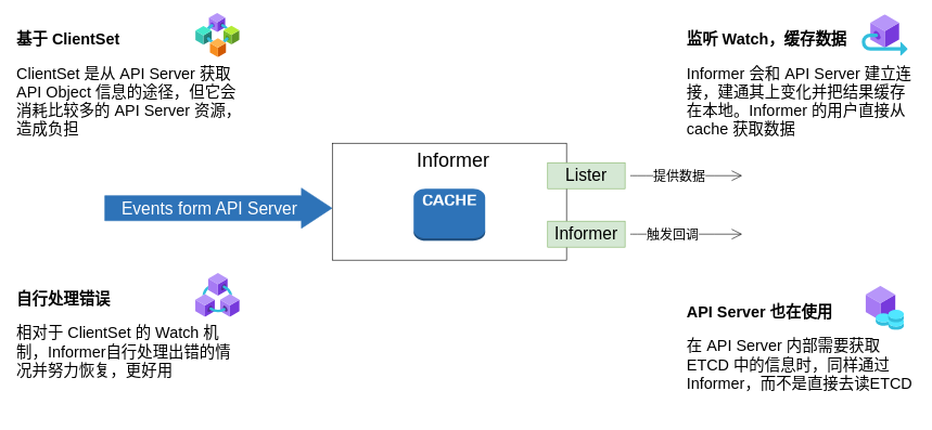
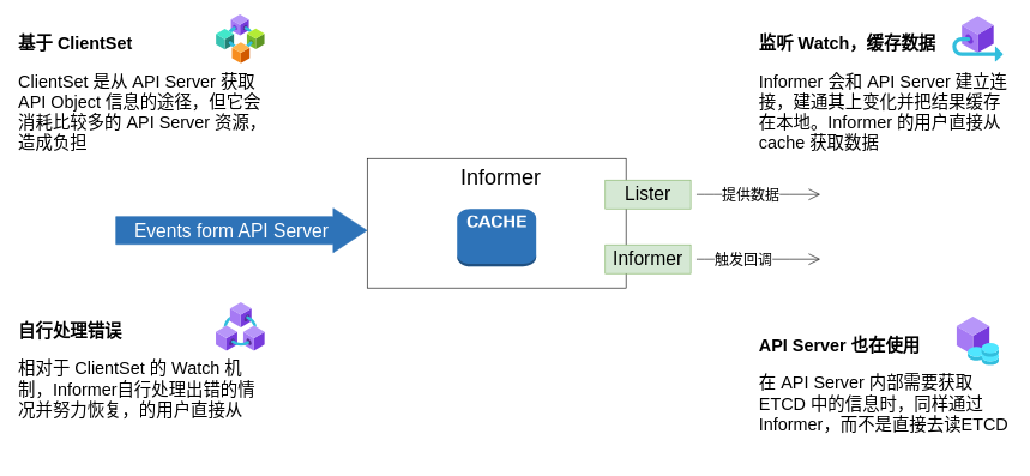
  <mxCell id="0" />
  <mxCell id="1" parent="0" />
  <mxCell id="2" value="&lt;h1 style=&quot;font-size: 24px;&quot;&gt;基于 ClientSet&lt;/h1&gt;&lt;p style=&quot;font-size: 24px;&quot;&gt;ClientSet 是从 API Server 获取 API Object 信息的途径，但它会消耗比较多的 API Server 资源，造成负担&lt;/p&gt;" style="text;html=1;strokeColor=none;fillColor=none;spacing=5;spacingTop=-20;whiteSpace=wrap;overflow=hidden;rounded=0;fontSize=24;" vertex="1" parent="1"><mxGeometry x="20" y="40" width="360" height="180" as="geometry" /></mxCell>
- <mxCell id="3" value="&lt;h1 style=&quot;font-size: 24px;&quot;&gt;自行处理错误&lt;/h1&gt;&lt;p style=&quot;font-size: 24px;&quot;&gt;相对于 ClientSet 的 Watch 机制，Informer自行处理出错的情况并努力恢复，更好用&lt;/p&gt;" style="text;html=1;strokeColor=none;fillColor=none;spacing=5;spacingTop=-20;whiteSpace=wrap;overflow=hidden;rounded=0;fontSize=24;" vertex="1" parent="1"><mxGeometry x="20" y="440" width="360" height="180" as="geometry" /></mxCell>
+ <mxCell id="3" value="&lt;h1 style=&quot;font-size: 24px;&quot;&gt;自行处理错误&lt;/h1&gt;&lt;p style=&quot;font-size: 24px;&quot;&gt;相对于 ClientSet 的 Watch 机制，Informer自行处理出错的情况并努力恢复，的用户直接从&lt;/p&gt;" style="text;html=1;strokeColor=none;fillColor=none;spacing=5;spacingTop=-20;whiteSpace=wrap;overflow=hidden;rounded=0;fontSize=24;" vertex="1" parent="1"><mxGeometry x="20" y="440" width="360" height="180" as="geometry" /></mxCell>
  <mxCell id="4" value="&lt;h1 style=&quot;font-size: 24px;&quot;&gt;监听 Watch，缓存数据&lt;/h1&gt;&lt;p style=&quot;font-size: 24px;&quot;&gt;Informer 会和 API Server 建立连接，建通其上变化并把结果缓存在本地。Informer 的用户直接从 cache 获取数据&lt;/p&gt;" style="text;html=1;strokeColor=none;fillColor=none;spacing=5;spacingTop=-20;whiteSpace=wrap;overflow=hidden;rounded=0;fontSize=24;" vertex="1" parent="1"><mxGeometry x="1050" y="40" width="360" height="180" as="geometry" /></mxCell>
  <mxCell id="5" value="&lt;h1 style=&quot;font-size: 24px;&quot;&gt;API Server 也在使用&lt;/h1&gt;&lt;p style=&quot;font-size: 24px;&quot;&gt;在 API Server 内部需要获取 ETCD 中的信息时，同样通过 Informer，而不是直接去读ETCD&lt;/p&gt;" style="text;html=1;strokeColor=none;fillColor=none;spacing=5;spacingTop=-20;whiteSpace=wrap;overflow=hidden;rounded=0;fontSize=24;" vertex="1" parent="1"><mxGeometry x="1050" y="460" width="360" height="180" as="geometry" /></mxCell>
  <mxCell id="6" value="" style="group;fontSize=26;" vertex="1" connectable="0" parent="1"><mxGeometry x="510" y="220" width="450" height="180" as="geometry" /></mxCell>
  <mxCell id="7" value="" style="rounded=0;whiteSpace=wrap;html=1;fontSize=50;" vertex="1" parent="6"><mxGeometry width="360" height="180" as="geometry" /></mxCell>
  <mxCell id="8" value="Informer&amp;nbsp;" style="text;strokeColor=none;fillColor=none;html=1;align=center;verticalAlign=middle;whiteSpace=wrap;rounded=0;fontSize=30;" vertex="1" parent="6"><mxGeometry x="120" y="10" width="140" height="30" as="geometry" /></mxCell>
  <mxCell id="9" value="" style="outlineConnect=0;dashed=0;verticalLabelPosition=bottom;verticalAlign=top;align=center;html=1;shape=mxgraph.aws3.cache_node;fillColor=#2E73B8;gradientColor=none;fontSize=30;" vertex="1" parent="6"><mxGeometry x="125" y="70" width="110" height="80" as="geometry" /></mxCell>
  <mxCell id="10" value="Lister" style="rounded=0;whiteSpace=wrap;html=1;fontSize=26;fillColor=#d5e8d4;strokeColor=#82b366;" vertex="1" parent="6"><mxGeometry x="331" y="30" width="119" height="40" as="geometry" /></mxCell>
  <mxCell id="11" value="Informer" style="rounded=0;whiteSpace=wrap;html=1;fontSize=26;fillColor=#d5e8d4;strokeColor=#82b366;" vertex="1" parent="6"><mxGeometry x="331" y="120" width="119" height="40" as="geometry" /></mxCell>
  <mxCell id="12" style="edgeStyle=none;curved=1;rounded=0;orthogonalLoop=1;jettySize=auto;html=1;fontSize=30;endArrow=open;startSize=14;endSize=14;sourcePerimeterSpacing=8;targetPerimeterSpacing=8;" edge="1" parent="1" source="10"><mxGeometry relative="1" as="geometry"><mxPoint x="1140" y="270" as="targetPoint" /></mxGeometry></mxCell>
  <mxCell id="13" value="提供数据" style="edgeLabel;html=1;align=center;verticalAlign=middle;resizable=0;points=[];fontSize=20;" vertex="1" connectable="0" parent="12"><mxGeometry x="-0.138" relative="1" as="geometry"><mxPoint as="offset" /></mxGeometry></mxCell>
  <mxCell id="14" style="edgeStyle=none;curved=1;rounded=0;orthogonalLoop=1;jettySize=auto;html=1;fontSize=30;endArrow=open;startSize=14;endSize=14;sourcePerimeterSpacing=8;targetPerimeterSpacing=8;" edge="1" parent="1" source="11"><mxGeometry relative="1" as="geometry"><mxPoint x="1140" y="360" as="targetPoint" /></mxGeometry></mxCell>
  <mxCell id="15" value="触发回调" style="edgeLabel;html=1;align=center;verticalAlign=middle;resizable=0;points=[];fontSize=20;" vertex="1" connectable="0" parent="14"><mxGeometry x="-0.26" y="1" relative="1" as="geometry"><mxPoint as="offset" /></mxGeometry></mxCell>
  <mxCell id="16" value="" style="edgeStyle=none;orthogonalLoop=1;jettySize=auto;html=1;shape=flexArrow;rounded=1;startSize=8;endSize=15.292;fontSize=26;endArrow=open;sourcePerimeterSpacing=8;targetPerimeterSpacing=8;curved=1;endWidth=22.367;width=38.462;strokeColor=#2E73B8;fillColor=#2E73B8;" edge="1" parent="1"><mxGeometry width="140" relative="1" as="geometry"><mxPoint x="160" y="320" as="sourcePoint" /><mxPoint x="510" y="320" as="targetPoint" /><Array as="points" /></mxGeometry></mxCell>
  <mxCell id="17" value="Events form API Server" style="edgeLabel;html=1;align=center;verticalAlign=middle;resizable=0;points=[];fontSize=26;labelBackgroundColor=none;fontColor=#ffffff;" vertex="1" connectable="0" parent="16"><mxGeometry x="-0.38" y="-4" relative="1" as="geometry"><mxPoint x="51" y="-4" as="offset" /></mxGeometry></mxCell>
  <mxCell id="18" value="" style="aspect=fixed;html=1;points=[];align=center;image;fontSize=12;image=img/lib/azure2/blockchain/Azure_Blockchain_Service.svg;labelBackgroundColor=none;fontColor=#ffffff;" vertex="1" parent="1"><mxGeometry x="300" y="420" width="68" height="68" as="geometry" /></mxCell>
  <mxCell id="19" value="" style="aspect=fixed;html=1;points=[];align=center;image;fontSize=12;image=img/lib/azure2/blockchain/Outbound_Connection.svg;labelBackgroundColor=none;fontColor=#ffffff;" vertex="1" parent="1"><mxGeometry x="1324" y="22" width="71" height="64" as="geometry" /></mxCell>
  <mxCell id="20" value="" style="aspect=fixed;html=1;points=[];align=center;image;fontSize=12;image=img/lib/azure2/blockchain/Azure_Token_Service.svg;labelBackgroundColor=none;fontColor=#ffffff;" vertex="1" parent="1"><mxGeometry x="1330" y="440" width="59" height="68" as="geometry" /></mxCell>
  <mxCell id="21" value="" style="aspect=fixed;html=1;points=[];align=center;image;fontSize=12;image=img/lib/azure2/blockchain/Consortium.svg;labelBackgroundColor=none;fontColor=#ffffff;" vertex="1" parent="1"><mxGeometry x="300" y="20" width="68" height="68" as="geometry" /></mxCell>
